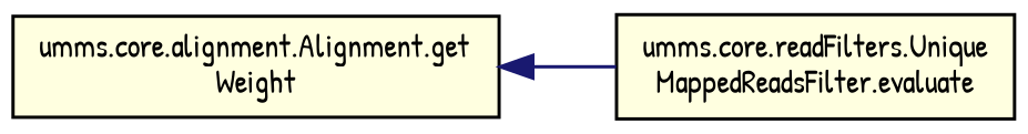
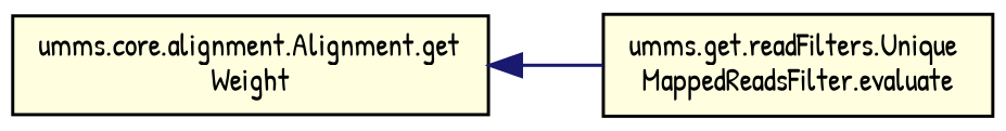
  digraph {
    rankdir=LR
    fontname="Patrick Hand"
    node [color=black fillcolor=lightyellow fontname="Patrick Hand" fontsize=10 shape=record style=filled]
    n1 [fontcolor=black height=0.2 label="umms.core.alignment.Alignment.get\lWeight" width=0.4]
-   n2 [height=0.2 label="umms.core.readFilters.Unique\lMappedReadsFilter.evaluate" width=0.4]
+   n2 [height=0.2 label="umms.get.readFilters.Unique\lMappedReadsFilter.evaluate" width=0.4]
    n1 -> n2 [color=midnightblue dir=back fontname="Patrick Hand" fontsize=10 labelfontname=Helvetica labelfontsize=10 style=solid]
  }
